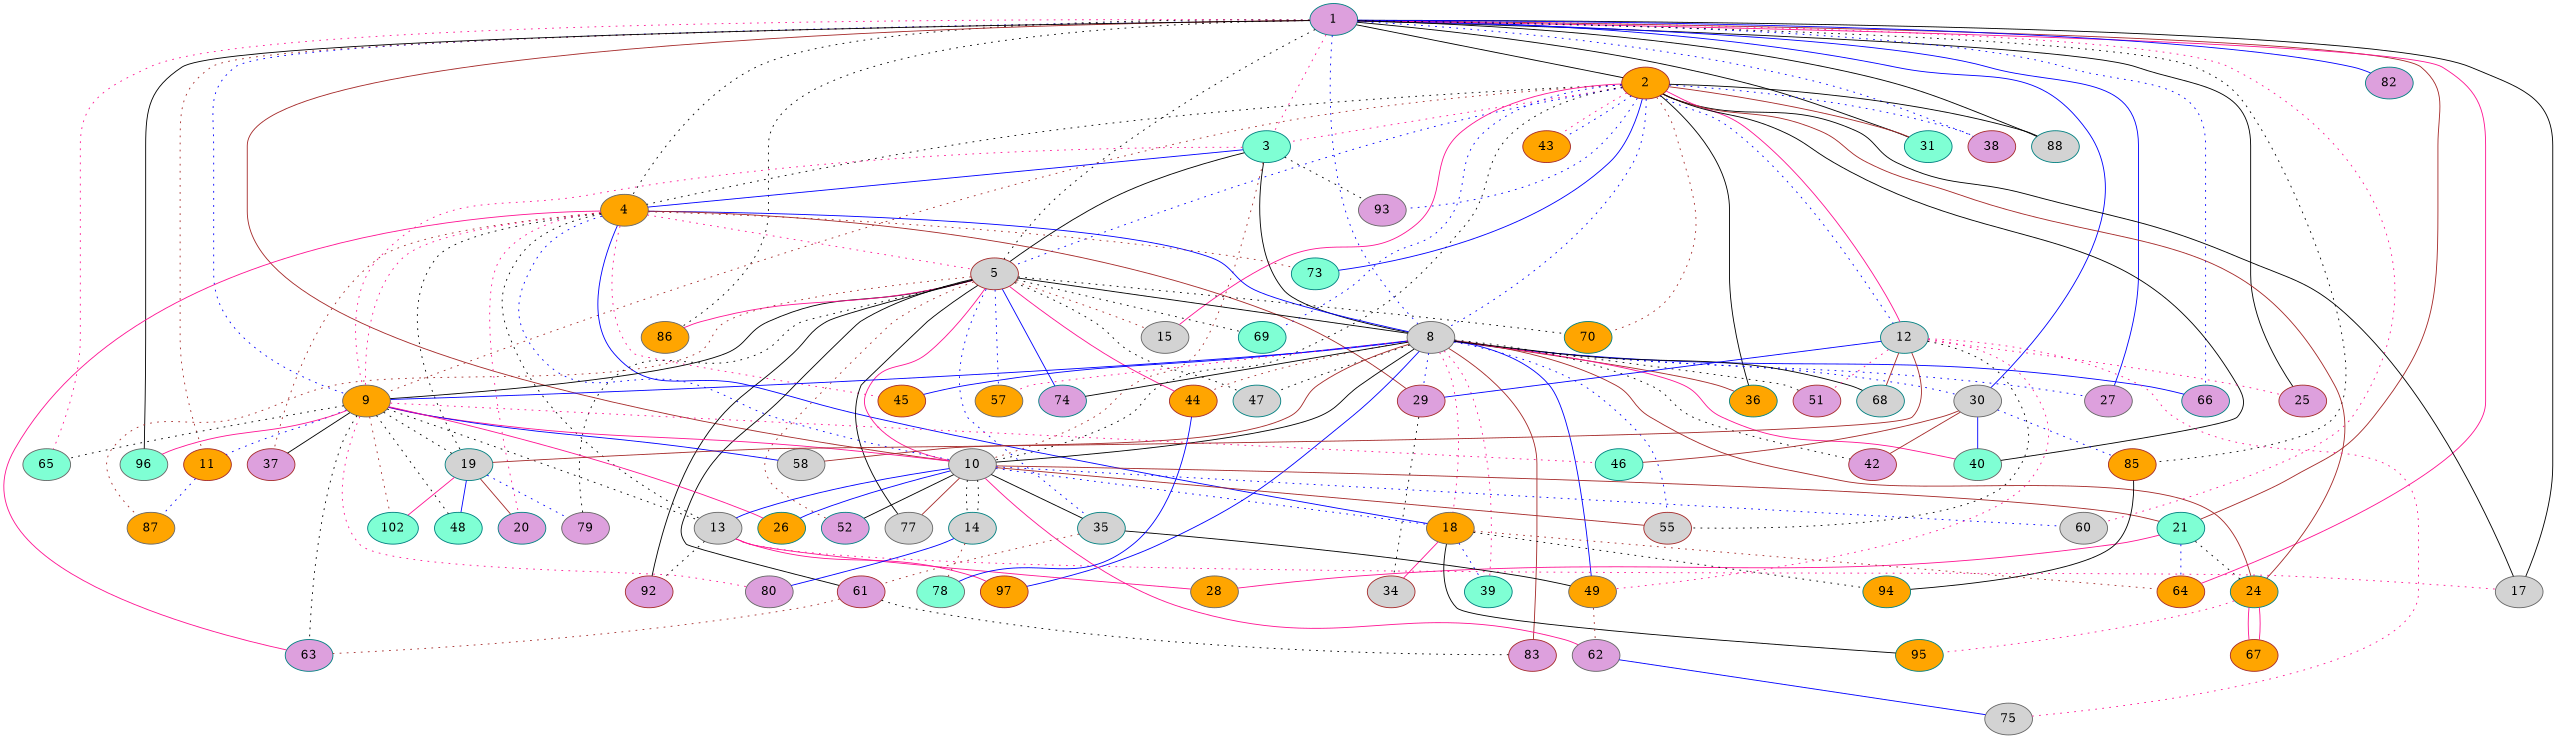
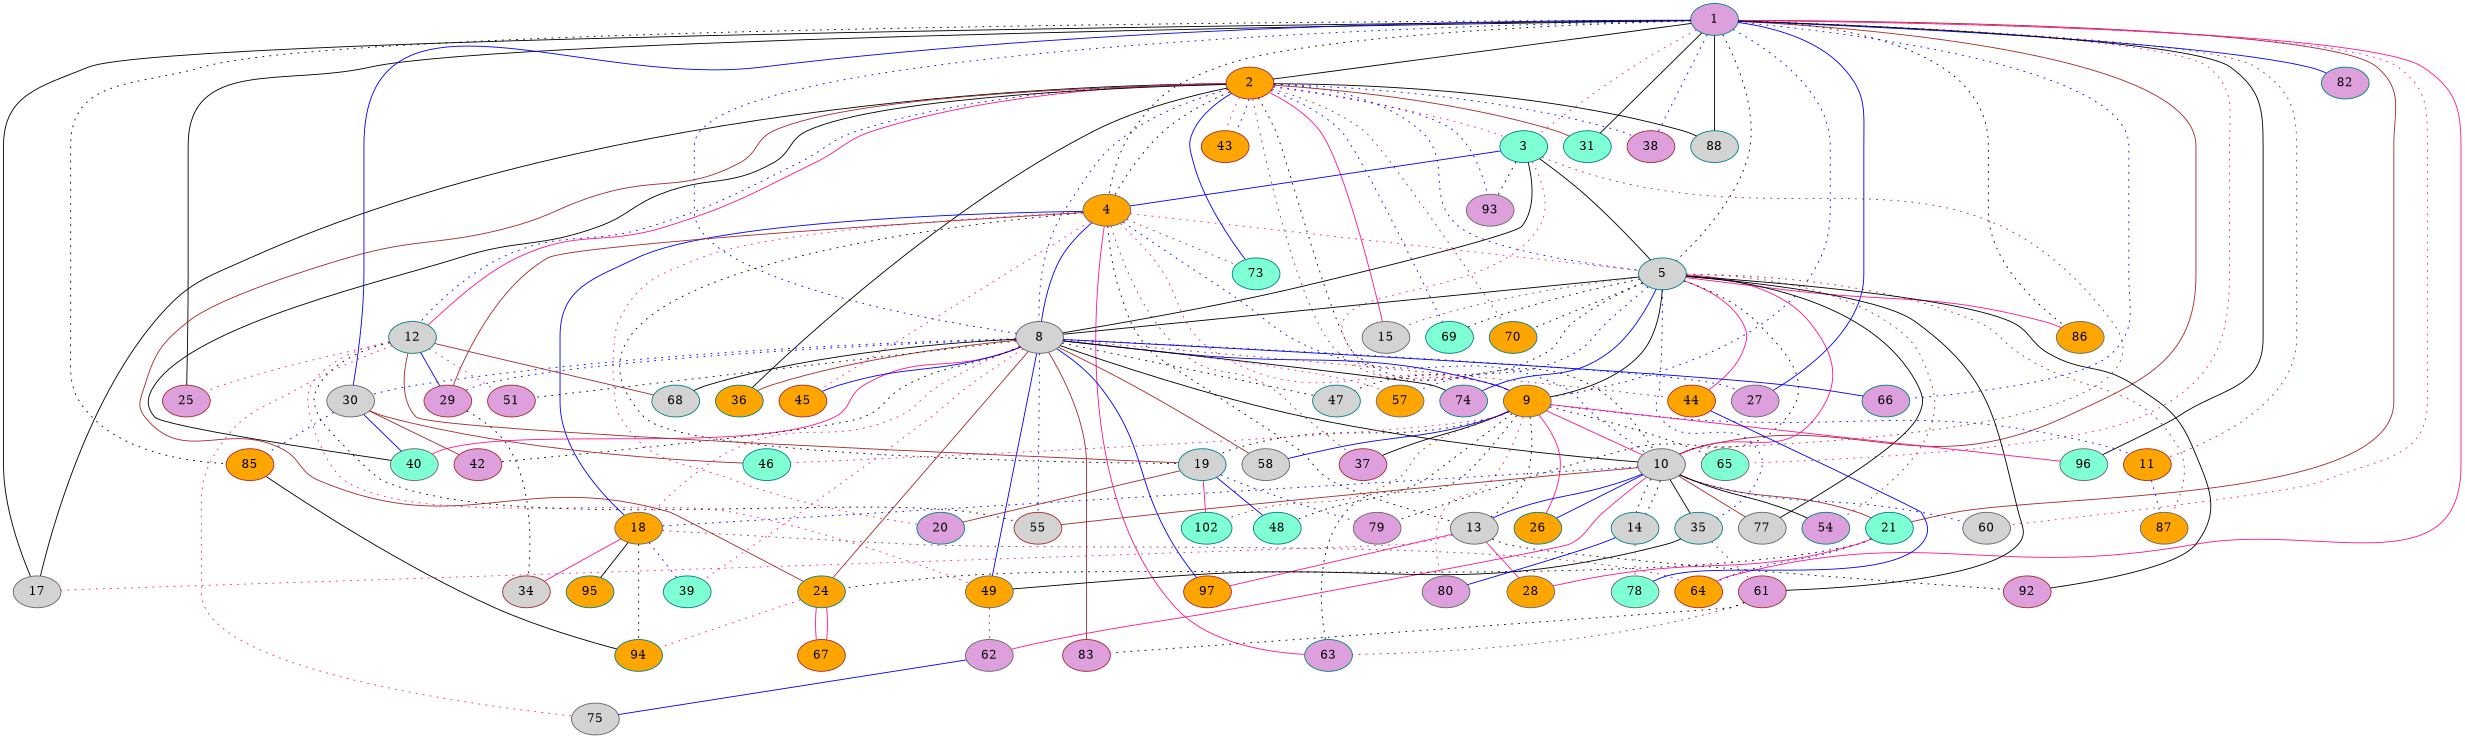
  graph {
    node [color=teal fillcolor=orange style=filled]
    edge [color=black style=dotted]
    1 [fillcolor=plum super="+8"]
    2 [color=brown super="+22"]
    3 [fillcolor=aquamarine super="+23"]
    4 [color=gray40 super="+98"]
-   5 [color=brown fillcolor=lightgrey super="+16"]
+   5 [fillcolor=lightgrey super="+16"]
    n6 [color=gray40 fillcolor=lightgrey label=8 super="+7"]
    9 [color=gray40 super="+41"]
    10 [color=gray40 fillcolor=lightgrey super="+52"]
    11 [color=brown super="+81"]
    17 [color=gray40 fillcolor=lightgrey super="+76"]
    21 [fillcolor=aquamarine]
    25 [color=brown fillcolor=plum]
    27 [color=gray40 fillcolor=plum]
    30 [color=gray40 fillcolor=lightgrey super="+50"]
    31 [fillcolor=aquamarine]
    38 [color=brown fillcolor=plum]
    n17 [color=gray40 label=86]
    60 [color=gray40 fillcolor=lightgrey]
    64 [color=brown super="+90"]
    65 [color=gray40 fillcolor=aquamarine]
    66 [fillcolor=plum]
    82 [fillcolor=plum]
    85 [color=brown]
    88 [fillcolor=lightgrey]
    96 [color=gray40 fillcolor=aquamarine]
    12 [fillcolor=lightgrey super="+32"]
    15 [color=gray40 fillcolor=lightgrey]
    24 [super="+86"]
    36
    40 [color=gray40 fillcolor=aquamarine super="+59"]
    43 [color=brown]
    69 [fillcolor=aquamarine]
    70
    73 [fillcolor=aquamarine]
    93 [color=gray40 fillcolor=plum]
    13 [color=gray40 fillcolor=lightgrey super="+53"]
    18 [color=gray40 super="+33"]
    19 [fillcolor=lightgrey super="+72"]
    20 [fillcolor=plum]
    29 [color=brown fillcolor=plum]
    37 [color=brown fillcolor=plum]
    45 [color=brown]
    63 [fillcolor=plum super="+84"]
    35 [fillcolor=lightgrey]
    44 [color=brown]
    47 [fillcolor=lightgrey]
-   54 [fillcolor=plum label=52]
+   54 [fillcolor=plum]
    57 [color=gray40]
    61 [color=brown fillcolor=plum]
    74 [fillcolor=plum]
    77 [color=gray40 fillcolor=lightgrey]
    79 [color=gray40 fillcolor=plum super="+89"]
    87 [color=gray40]
    92 [color=brown fillcolor=plum]
    39 [fillcolor=aquamarine]
    42 [color=brown fillcolor=plum]
    49 [color=gray40 super="+71"]
    51 [color=brown fillcolor=plum]
    55 [color=brown fillcolor=lightgrey super="+99"]
    58 [color=gray40 fillcolor=lightgrey]
    68 [fillcolor=lightgrey]
    83 [color=brown fillcolor=plum super="+91"]
    97 [color=brown]
    26
    46 [fillcolor=aquamarine]
    48 [fillcolor=aquamarine]
    80 [color=gray40 fillcolor=plum]
    102 [fillcolor=aquamarine]
    14 [fillcolor=lightgrey]
    62 [color=gray40 fillcolor=plum]
    28 [color=gray40]
    94
    75 [color=gray40 fillcolor=lightgrey]
    95
    67 [color=brown]
    34 [color=brown fillcolor=lightgrey]
    78 [color=gray40 fillcolor=aquamarine]
    1 -- 2 [style=solid weight=2]
    1 -- 3 [color=deeppink weight=3]
    1 -- 4 [weight=2]
    1 -- 5 [weight=2]
    1 -- n6 [color=blue weight=4]
    1 -- 9 [color=blue weight=2]
    1 -- 10 [color=brown style=solid weight=2]
    1 -- 11 [color=brown weight=2]
    1 -- 17 [style=solid]
    1 -- 21 [color=brown style=solid]
    1 -- 25 [style=solid]
    1 -- 27 [color=blue style=solid]
    1 -- 30 [color=blue style=solid]
    1 -- 31 [style=solid]
    1 -- 38 [color=blue]
    1 -- n17
    1 -- 60 [color=deeppink]
    1 -- 64 [color=deeppink style=solid]
    1 -- 65 [color=deeppink]
    1 -- 66 [color=blue]
    1 -- 82 [color=blue style=solid]
    1 -- 85
    1 -- 88 [style=solid]
    1 -- 96 [style=solid]
    2 -- 3 [color=deeppink]
    2 -- 4
    2 -- 5 [color=blue]
    2 -- n6 [color=blue weight=3]
    2 -- 9 [color=brown]
    2 -- 10
    2 -- 17 [style=solid]
    2 -- 31 [color=brown style=solid]
    2 -- 38 [color=blue]
    2 -- 88 [style=solid]
    2 -- 12 [color=blue]
    2 -- 12 [color=deeppink style=solid]
    2 -- 15 [color=deeppink style=solid]
    2 -- 24 [color=brown style=solid]
    2 -- 36 [style=solid]
    2 -- 40 [style=solid]
    2 -- 43 [color=deeppink]
    2 -- 43 [color=blue]
    2 -- 69 [color=blue]
    2 -- 70 [color=brown]
    2 -- 73 [color=blue style=solid]
    2 -- 93 [color=blue]
    3 -- 4 [color=blue style=solid]
    3 -- 5 [style=solid]
    3 -- n6 [style=solid weight=2]
    3 -- 9 [color=deeppink]
    3 -- 10 [color=brown weight=2]
    3 -- 93
    4 -- 5 [color=deeppink]
    4 -- n6 [color=blue style=solid weight=2]
    4 -- 9 [color=deeppink]
    4 -- 10 [color=blue]
    4 -- 73 [color=brown]
    4 -- 13
    4 -- 18 [color=blue style=solid]
    4 -- 19
    4 -- 20 [color=deeppink]
    4 -- 29 [color=brown style=solid]
    4 -- 37 [color=brown]
    4 -- 45 [color=deeppink]
    4 -- 63 [color=deeppink style=solid]
    5 -- n6 [style=solid weight=3]
    5 -- 9 [style=solid]
    5 -- 10 [color=deeppink style=solid]
    5 -- n17 [color=deeppink style=solid]
    5 -- 15 [color=brown]
    5 -- 69
    5 -- 70
    5 -- 35 [color=blue]
    5 -- 44 [color=deeppink style=solid]
    5 -- 47
    5 -- 54 [color=brown]
    5 -- 57 [color=blue]
    5 -- 61 [style=solid]
    5 -- 74 [color=blue style=solid]
    5 -- 77 [style=solid]
    5 -- 79
    5 -- 87 [color=brown]
    5 -- 92 [style=solid]
    n6 -- 9 [color=blue style=solid weight=3]
    n6 -- 10 [style=solid weight=2]
    n6 -- 27 [color=blue]
    n6 -- 30 [color=blue]
    n6 -- 66 [color=blue style=solid]
    n6 -- 24 [color=brown style=solid]
    n6 -- 36 [color=brown style=solid]
    n6 -- 40 [color=deeppink style=solid]
    n6 -- 18 [color=deeppink]
    n6 -- 29 [color=blue weight=2]
    n6 -- 45 [color=blue style=solid]
    n6 -- 44 [color=brown]
    n6 -- 47
    n6 -- 57 [color=deeppink]
    n6 -- 74 [style=solid]
    n6 -- 39 [color=deeppink]
    n6 -- 42
    n6 -- 49 [color=blue style=solid]
    n6 -- 51
    n6 -- 55 [color=blue]
    n6 -- 58 [color=brown style=solid]
    n6 -- 68 [style=solid]
    n6 -- 83 [color=brown style=solid weight=2]
    n6 -- 97 [color=blue style=solid]
    9 -- 10 [color=deeppink style=solid]
    9 -- 11 [color=blue]
    9 -- 65
    9 -- 96 [color=deeppink style=solid]
    9 -- 13
    9 -- 19
    9 -- 37 [style=solid]
    9 -- 63
    9 -- 58 [color=blue style=solid]
    9 -- 26 [color=deeppink style=solid]
    9 -- 46 [color=deeppink]
    9 -- 48
    9 -- 80 [color=deeppink]
    9 -- 102 [color=brown]
    10 -- 21 [color=brown style=solid]
    10 -- 60 [color=blue]
    10 -- 13 [color=blue style=solid]
    10 -- 18 [color=blue]
    10 -- 35 [style=solid]
    10 -- 54 [style=solid]
    10 -- 77 [color=brown style=solid]
    10 -- 55 [color=brown style=solid]
    10 -- 26 [color=blue style=solid]
    10 -- 14
    10 -- 14
    10 -- 62 [color=deeppink style=solid]
    11 -- 87 [color=blue]
    21 -- 64 [color=blue]
    21 -- 24
    21 -- 28 [color=deeppink style=solid]
    30 -- 85 [color=blue]
    30 -- 40 [color=blue style=solid]
    30 -- 42 [color=brown style=solid]
    30 -- 46 [color=brown style=solid]
    85 -- 94 [style=solid]
    12 -- 25 [color=deeppink]
    12 -- 19 [color=brown style=solid]
    12 -- 29 [color=blue style=solid]
    12 -- 49 [color=deeppink]
    12 -- 51 [color=deeppink]
    12 -- 55
    12 -- 68 [color=brown style=solid]
    12 -- 75 [color=deeppink]
-   24 -- 95 [color=deeppink]
+   24 -- 94 [color=deeppink]
    24 -- 67 [color=deeppink style=solid]
    24 -- 67 [color=deeppink style=solid]
    13 -- 17 [color=deeppink]
    13 -- 92
    13 -- 97 [color=deeppink style=solid]
    13 -- 28 [color=deeppink style=solid]
    18 -- 64 [color=brown]
    18 -- 39 [color=blue]
    18 -- 94
    18 -- 95 [style=solid]
    18 -- 34 [color=deeppink style=solid]
    19 -- 20 [color=brown style=solid]
    19 -- 79 [color=blue weight=2]
    19 -- 48 [color=blue style=solid]
    19 -- 102 [color=deeppink style=solid]
    29 -- 34
    35 -- 61 [color=brown]
    35 -- 49 [style=solid]
    44 -- 78 [color=blue style=solid]
    61 -- 63 [color=brown]
    61 -- 83
    49 -- 62 [color=brown]
    14 -- 80 [color=blue style=solid]
    14 -- 78 [color=brown]
    62 -- 75 [color=blue style=solid]
  }
